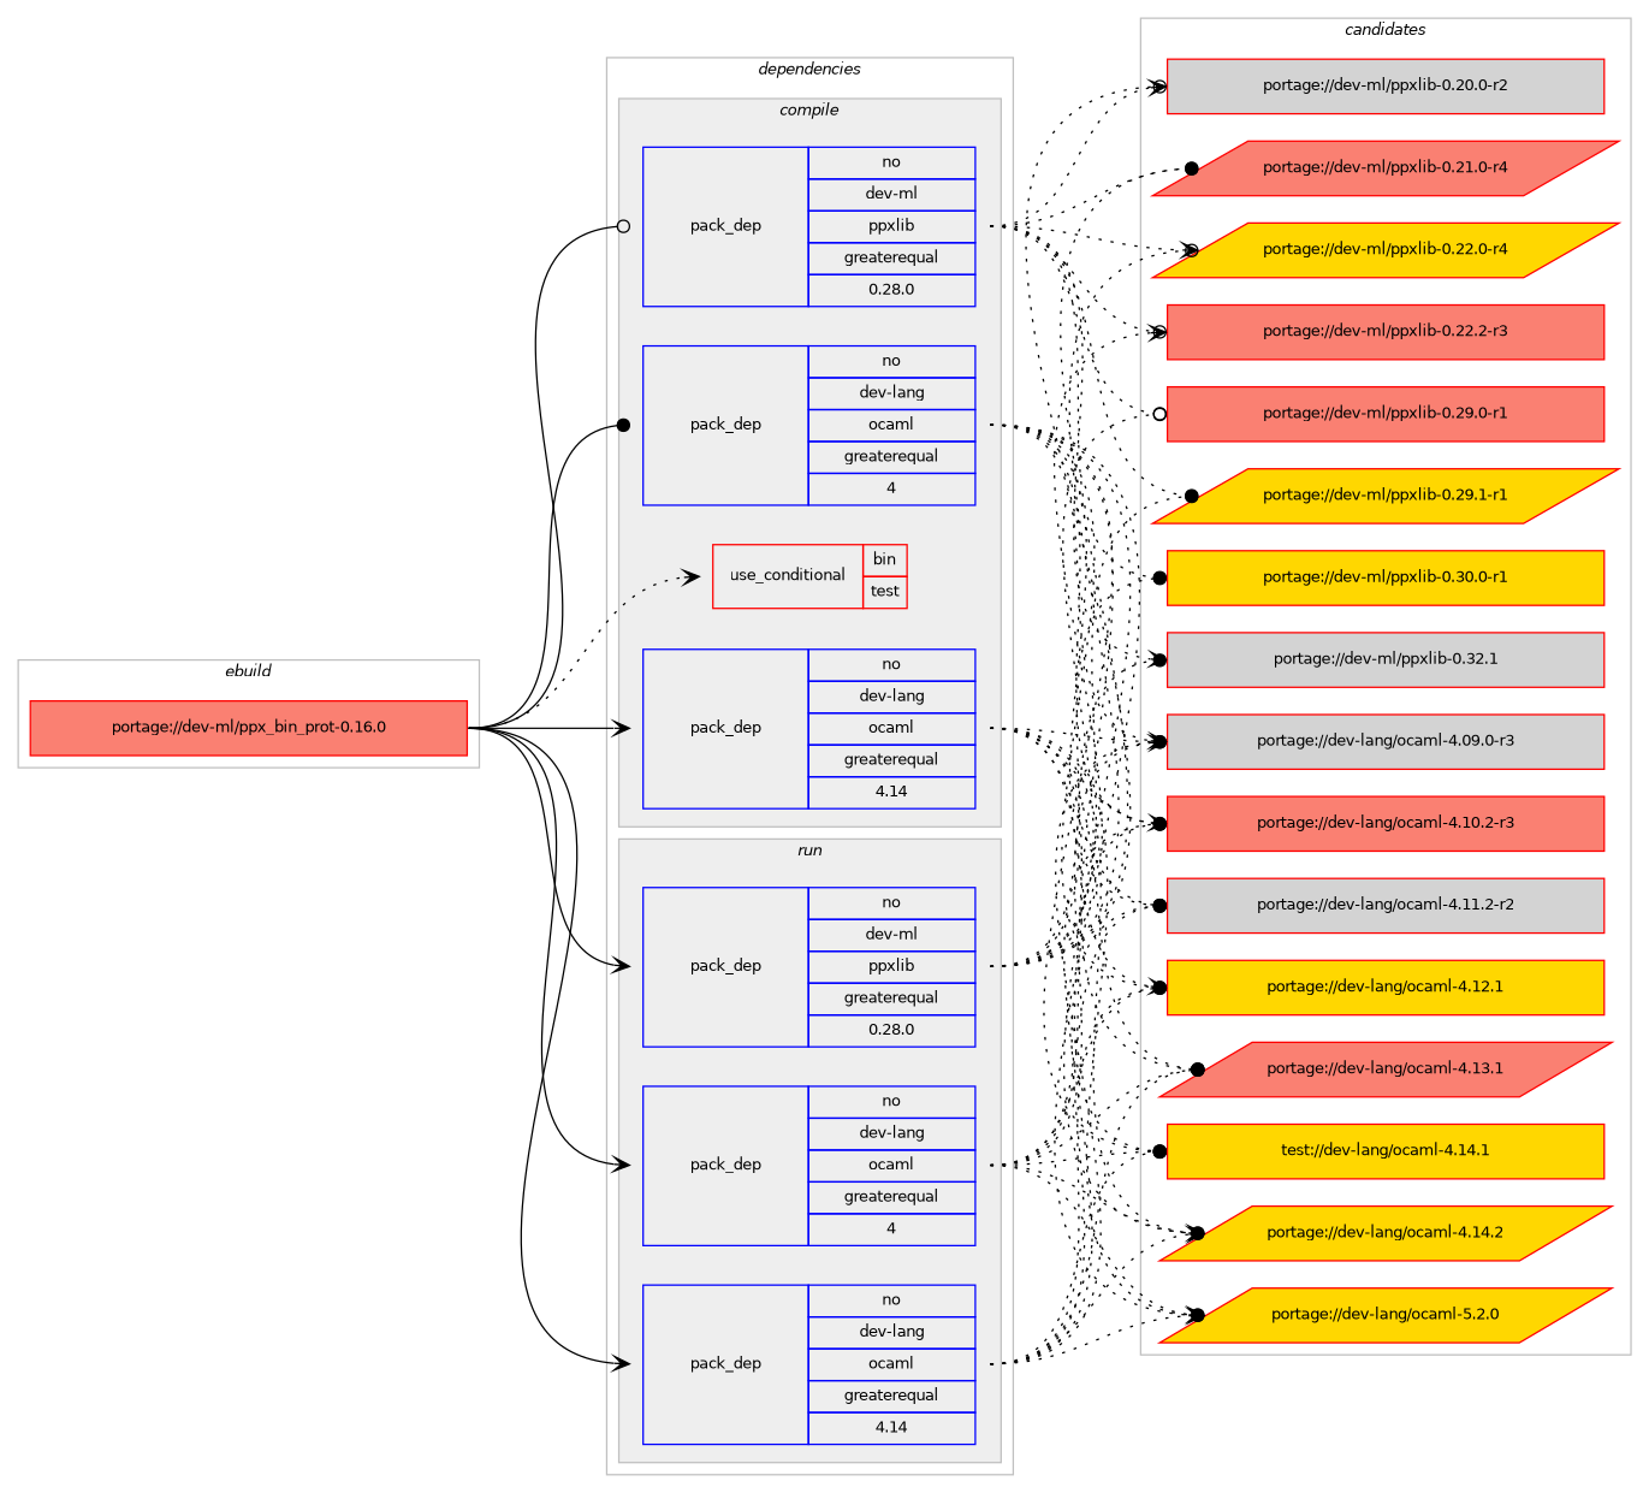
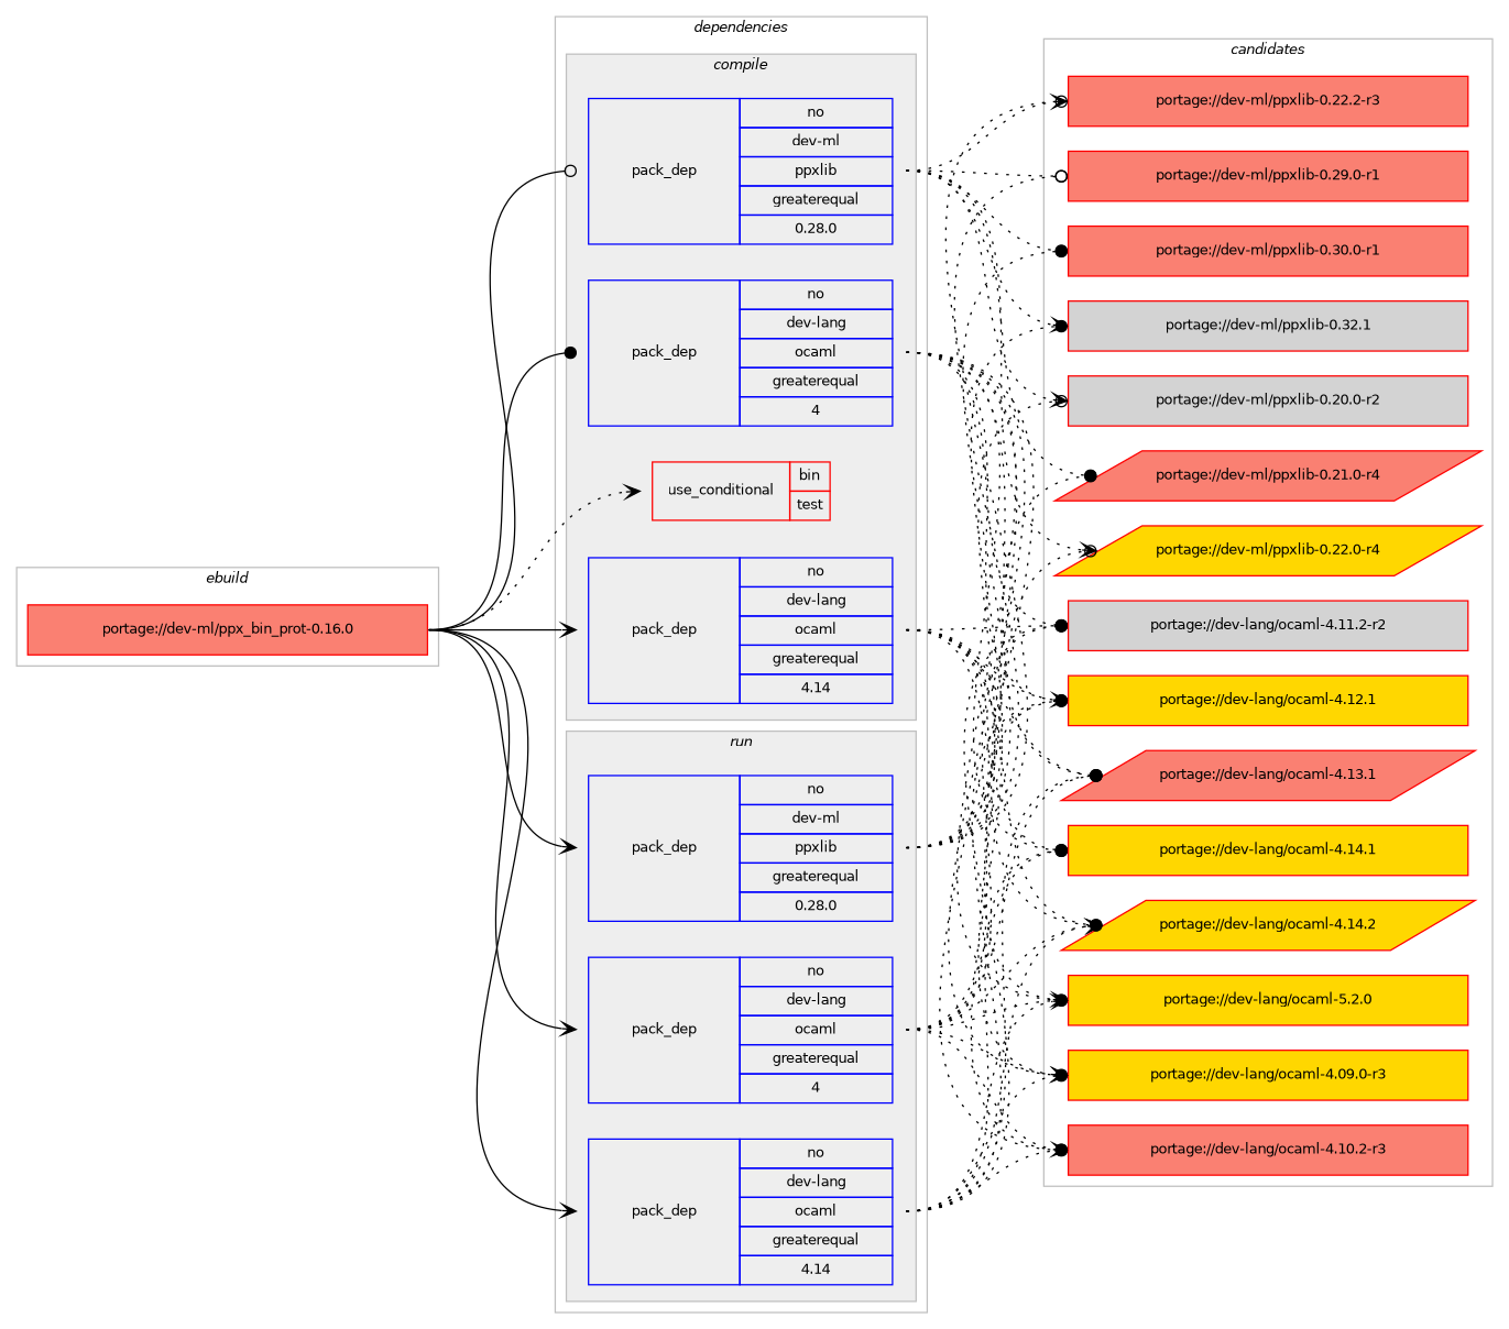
  digraph {
    compound=true
    concentrate=true
    fontname=Helvetica
    fontsize=10
    newrank=true
    rankdir=LR
    ranksep=1.5
    node [color=red fillcolor=gold fontname=Helvetica fontsize=10 shape=box style=filled]
    edge [arrowhead=odot headport=w style=dotted tailport=e weight=100]
    n1 [fillcolor=salmon label="portage://dev-ml/ppx_bin_prot-0.16.0" width=4]
    n2 [label=<<TABLE BORDER="0" CELLBORDER="1" CELLSPACING="0" CELLPADDING="4"><TR><TD ROWSPAN="3" CELLPADDING="10">use_conditional</TD></TR><TR><TD>bin</TD></TR><TR><TD>test</TD></TR></TABLE>> shape=none fillcolor="" style=""]
    n3 [color=blue label=<<TABLE BORDER="0" CELLBORDER="1" CELLSPACING="0" CELLPADDING="4" WIDTH="220"><TR><TD ROWSPAN="6" CELLPADDING="30">pack_dep</TD></TR><TR><TD WIDTH="110">no</TD></TR><TR><TD>dev-lang</TD></TR><TR><TD>ocaml</TD></TR><TR><TD>greaterequal</TD></TR><TR><TD>4</TD></TR></TABLE>> shape=none fillcolor="" style=""]
    n4 [color=blue label=<<TABLE BORDER="0" CELLBORDER="1" CELLSPACING="0" CELLPADDING="4" WIDTH="220"><TR><TD ROWSPAN="6" CELLPADDING="30">pack_dep</TD></TR><TR><TD WIDTH="110">no</TD></TR><TR><TD>dev-lang</TD></TR><TR><TD>ocaml</TD></TR><TR><TD>greaterequal</TD></TR><TR><TD>4.14</TD></TR></TABLE>> shape=none fillcolor="" style=""]
    n5 [color=blue label=<<TABLE BORDER="0" CELLBORDER="1" CELLSPACING="0" CELLPADDING="4" WIDTH="220"><TR><TD ROWSPAN="6" CELLPADDING="30">pack_dep</TD></TR><TR><TD WIDTH="110">no</TD></TR><TR><TD>dev-ml</TD></TR><TR><TD>ppxlib</TD></TR><TR><TD>greaterequal</TD></TR><TR><TD>0.28.0</TD></TR></TABLE>> shape=none fillcolor="" style=""]
    n6 [color=blue label=<<TABLE BORDER="0" CELLBORDER="1" CELLSPACING="0" CELLPADDING="4" WIDTH="220"><TR><TD ROWSPAN="6" CELLPADDING="30">pack_dep</TD></TR><TR><TD WIDTH="110">no</TD></TR><TR><TD>dev-lang</TD></TR><TR><TD>ocaml</TD></TR><TR><TD>greaterequal</TD></TR><TR><TD>4</TD></TR></TABLE>> shape=none fillcolor="" style=""]
    n7 [color=blue label=<<TABLE BORDER="0" CELLBORDER="1" CELLSPACING="0" CELLPADDING="4" WIDTH="220"><TR><TD ROWSPAN="6" CELLPADDING="30">pack_dep</TD></TR><TR><TD WIDTH="110">no</TD></TR><TR><TD>dev-lang</TD></TR><TR><TD>ocaml</TD></TR><TR><TD>greaterequal</TD></TR><TR><TD>4.14</TD></TR></TABLE>> shape=none fillcolor="" style=""]
    n8 [color=blue label=<<TABLE BORDER="0" CELLBORDER="1" CELLSPACING="0" CELLPADDING="4" WIDTH="220"><TR><TD ROWSPAN="6" CELLPADDING="30">pack_dep</TD></TR><TR><TD WIDTH="110">no</TD></TR><TR><TD>dev-ml</TD></TR><TR><TD>ppxlib</TD></TR><TR><TD>greaterequal</TD></TR><TR><TD>0.28.0</TD></TR></TABLE>> shape=none fillcolor="" style=""]
-   n9 [fillcolor=lightgrey label="portage://dev-lang/ocaml-4.09.0-r3" width=4]
+   n9 [label="portage://dev-lang/ocaml-4.09.0-r3" width=4]
    n10 [fillcolor=salmon label="portage://dev-lang/ocaml-4.10.2-r3" width=4]
    n11 [fillcolor=lightgrey label="portage://dev-lang/ocaml-4.11.2-r2" width=4]
    n12 [label="portage://dev-lang/ocaml-4.12.1" width=4]
    n13 [fillcolor=salmon label="portage://dev-lang/ocaml-4.13.1" shape=parallelogram width=4]
-   n14 [label="test://dev-lang/ocaml-4.14.1" width=4]
+   n14 [label="portage://dev-lang/ocaml-4.14.1" width=4]
    n15 [label="portage://dev-lang/ocaml-4.14.2" shape=parallelogram width=4]
-   n16 [label="portage://dev-lang/ocaml-5.2.0" shape=parallelogram width=4]
+   n16 [label="portage://dev-lang/ocaml-5.2.0" width=4]
    n17 [fillcolor=lightgrey label="portage://dev-ml/ppxlib-0.20.0-r2" width=4]
    n18 [fillcolor=salmon label="portage://dev-ml/ppxlib-0.21.0-r4" shape=parallelogram width=4]
    n19 [label="portage://dev-ml/ppxlib-0.22.0-r4" shape=parallelogram width=4]
    n20 [fillcolor=salmon label="portage://dev-ml/ppxlib-0.22.2-r3" width=4]
    n21 [fillcolor=salmon label="portage://dev-ml/ppxlib-0.29.0-r1" width=4]
-   n22 [label="portage://dev-ml/ppxlib-0.29.1-r1" shape=parallelogram width=4]
-   n23 [label="portage://dev-ml/ppxlib-0.30.0-r1" width=4]
+   n23 [fillcolor=salmon label="portage://dev-ml/ppxlib-0.30.0-r1" width=4]
    n24 [fillcolor=lightgrey label="portage://dev-ml/ppxlib-0.32.1" width=4]
    subgraph cluster_1 {
      color=gray
      label=<<i>dependencies</i>>
      subgraph cluster_2 {
        color=gray
        fillcolor="#eeeeee"
        label=<<i>compile</i>>
        style=filled
        subgraph sub_3 {
          color=gray
          fillcolor="#eeeeee"
          label=<<i>compile</i>>
          style=filled
          n2
        }
        subgraph sub_4 {
          color=gray
          fillcolor="#eeeeee"
          label=<<i>compile</i>>
          style=filled
          n3
        }
        subgraph sub_5 {
          color=gray
          fillcolor="#eeeeee"
          label=<<i>compile</i>>
          style=filled
          n4
        }
        subgraph sub_6 {
          color=gray
          fillcolor="#eeeeee"
          label=<<i>compile</i>>
          style=filled
          n5
        }
      }
      subgraph cluster_7 {
        color=gray
        fillcolor="#eeeeee"
        label=<<i>compile and run</i>>
        style=filled
      }
      subgraph cluster_8 {
        color=gray
        fillcolor="#eeeeee"
        label=<<i>run</i>>
        style=filled
        subgraph sub_9 {
          color=gray
          fillcolor="#eeeeee"
          label=<<i>run</i>>
          style=filled
          n6
        }
        subgraph sub_10 {
          color=gray
          fillcolor="#eeeeee"
          label=<<i>run</i>>
          style=filled
          n7
        }
        subgraph sub_11 {
          color=gray
          fillcolor="#eeeeee"
          label=<<i>run</i>>
          style=filled
          n8
        }
      }
    }
    subgraph cluster_12 {
      color=gray
      label=<<i>ebuild</i>>
      rank=same
      n1
    }
    subgraph cluster_13 {
      color=gray
      label=<<i>candidates</i>>
      rank=same
      subgraph sub_14 {
        color=black
        label=<<i>candidates</i>>
        nodesep=1
        rank=same
        n9
        n10
        n11
        n12
        n13
        n14
        n15
        n16
      }
      subgraph sub_15 {
        color=black
        label=<<i>candidates</i>>
        nodesep=1
        rank=same
        n9
        n10
        n11
        n12
        n13
        n14
        n15
        n16
      }
      subgraph sub_16 {
        color=black
        label=<<i>candidates</i>>
        nodesep=1
        rank=same
        n17
        n18
        n19
        n20
        n21
-       n22
        n23
        n24
      }
      subgraph sub_17 {
        color=black
        label=<<i>candidates</i>>
        nodesep=1
        rank=same
        n9
        n10
        n11
        n12
        n13
        n14
        n15
        n16
      }
      subgraph sub_18 {
        color=black
        label=<<i>candidates</i>>
        nodesep=1
        rank=same
        n9
        n10
        n11
        n12
        n13
        n14
        n15
        n16
      }
      subgraph sub_19 {
        color=black
        label=<<i>candidates</i>>
        nodesep=1
        rank=same
        n17
        n18
        n19
        n20
        n21
-       n22
        n23
        n24
      }
    }
    n1 -> n2 [arrowhead=vee weight=20]
    n1 -> n3 [arrowhead=dot style=solid weight=20]
    n1 -> n4 [arrowhead=vee style=solid weight=20]
    n1 -> n5 [style=solid weight=20]
    n1 -> n6 [arrowhead=vee style=solid weight=20]
    n1 -> n7 [arrowhead=vee style=solid weight=20]
    n1 -> n8 [arrowhead=vee style=solid weight=20]
    n3 -> n9 [arrowhead=vee]
    n3 -> n10
    n3 -> n11 [arrowhead=dot]
    n3 -> n12
    n3 -> n13
    n3 -> n14
    n3 -> n15 [arrowhead=dot]
    n3 -> n16 [arrowhead=dot]
    n4 -> n9
    n4 -> n10 [arrowhead=vee]
    n4 -> n11 [arrowhead=dot]
    n4 -> n12 [arrowhead=vee]
    n4 -> n13 [arrowhead=dot]
    n4 -> n14
    n4 -> n15
    n4 -> n16 [arrowhead=vee]
    n5 -> n17 [arrowhead=vee]
    n5 -> n18 [arrowhead=dot]
    n5 -> n19 [arrowhead=vee]
    n5 -> n20
    n5 -> n21
-   n5 -> n22 [arrowhead=dot]
    n5 -> n23
    n5 -> n24 [arrowhead=vee]
    n6 -> n9 [arrowhead=vee]
    n6 -> n10
    n6 -> n11
    n6 -> n12 [arrowhead=dot]
    n6 -> n13 [arrowhead=dot]
    n6 -> n14 [arrowhead=dot]
    n6 -> n15 [arrowhead=vee]
    n6 -> n16
    n7 -> n9 [arrowhead=dot]
    n7 -> n10 [arrowhead=dot]
    n7 -> n11
    n7 -> n12 [arrowhead=dot]
    n7 -> n13
    n7 -> n14
    n7 -> n15 [arrowhead=vee]
    n7 -> n16 [arrowhead=vee]
    n8 -> n17
    n8 -> n18
    n8 -> n19
    n8 -> n20 [arrowhead=vee]
    n8 -> n21
-   n8 -> n22 [arrowhead=dot]
    n8 -> n23 [arrowhead=dot]
    n8 -> n24 [arrowhead=dot]
  }
